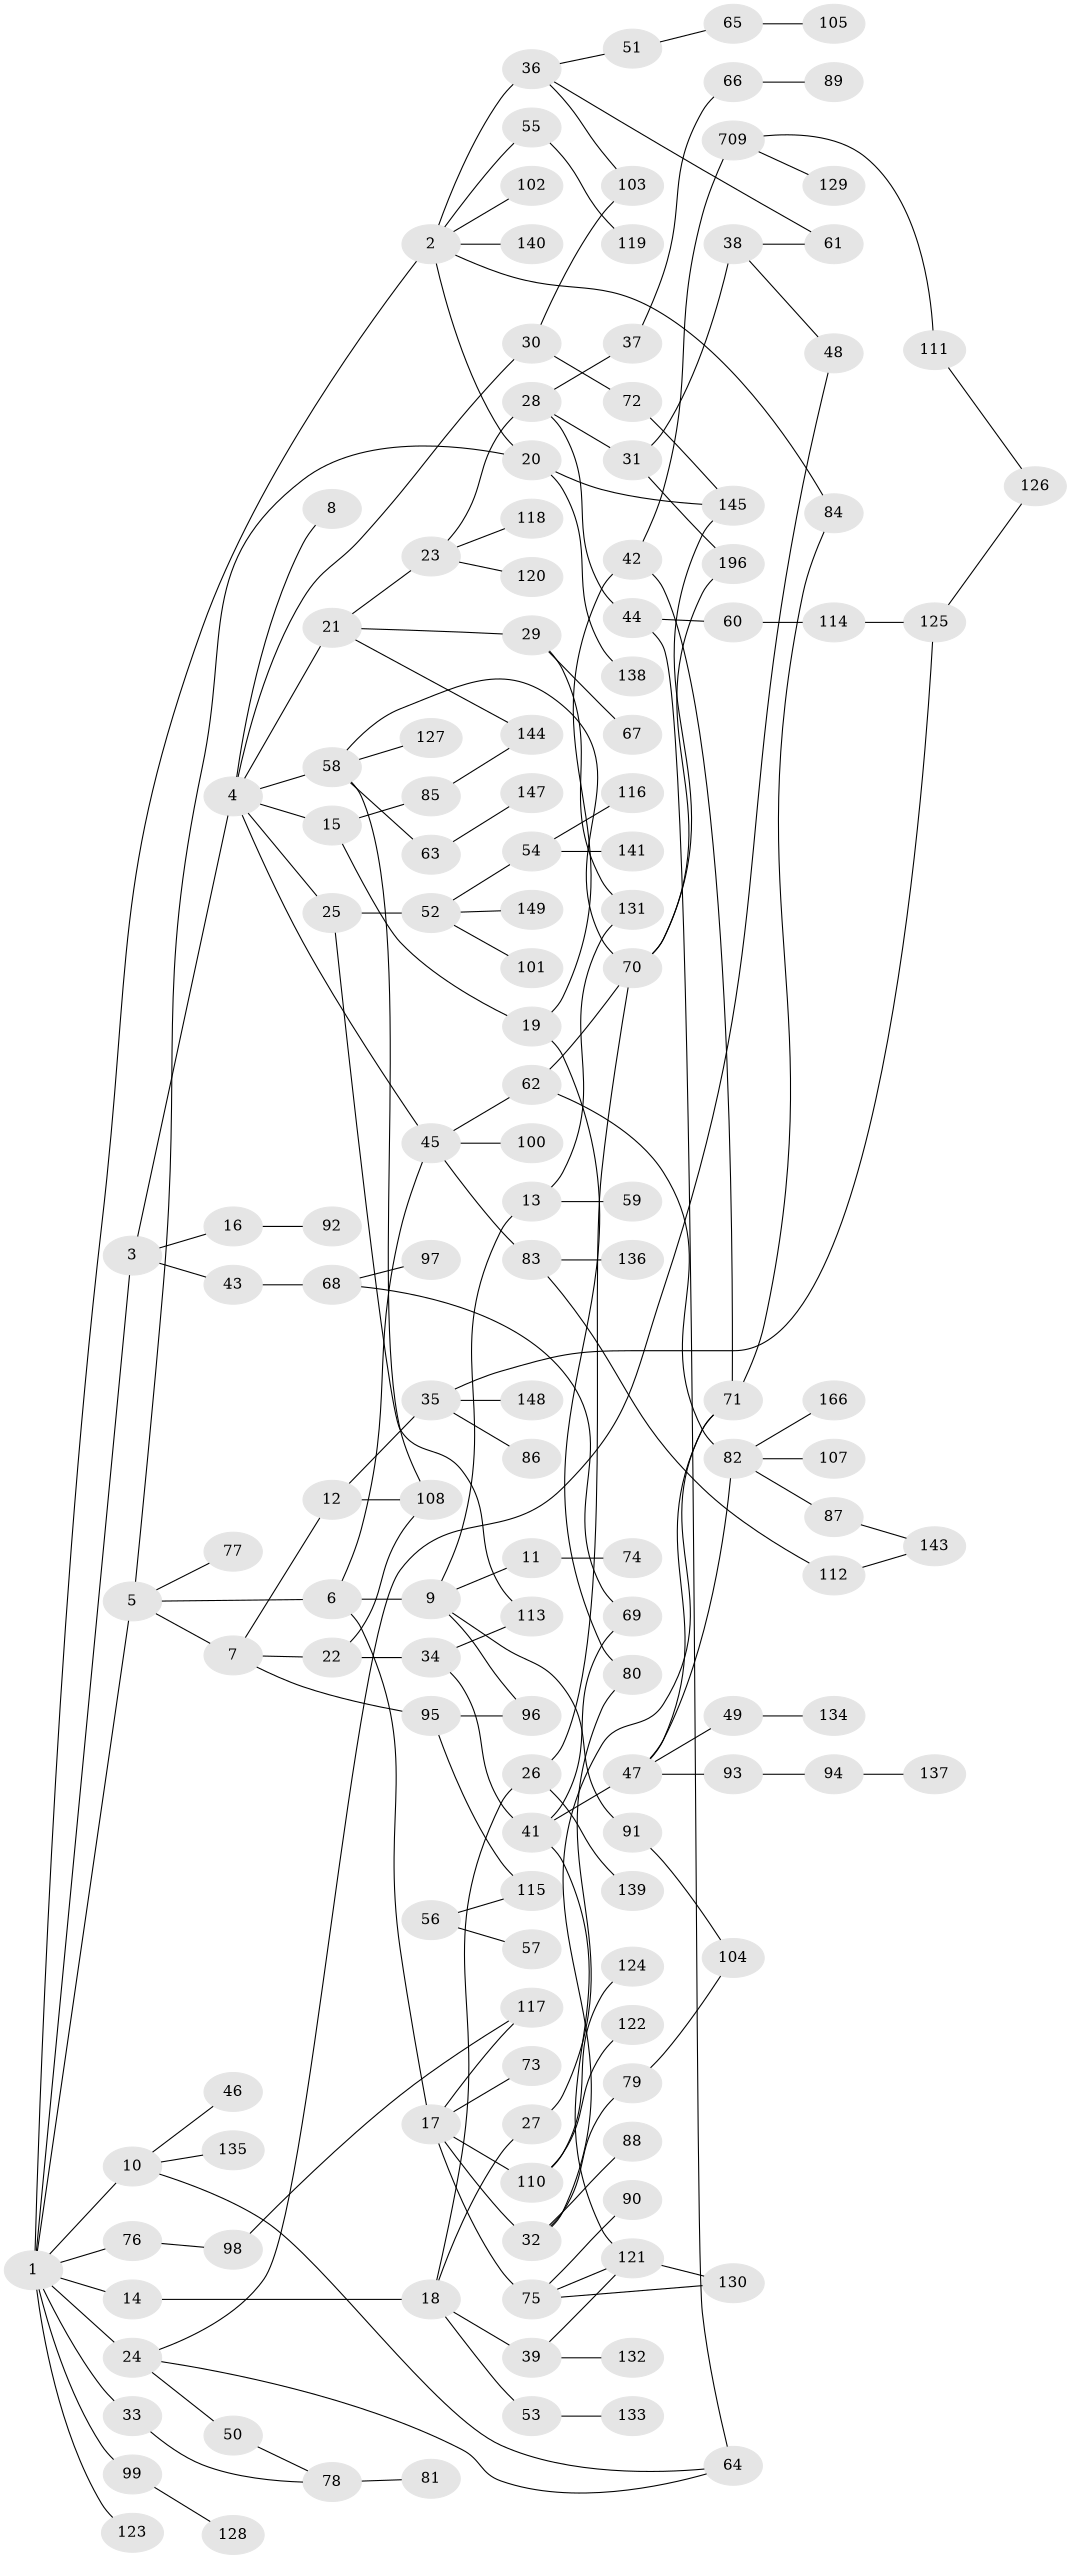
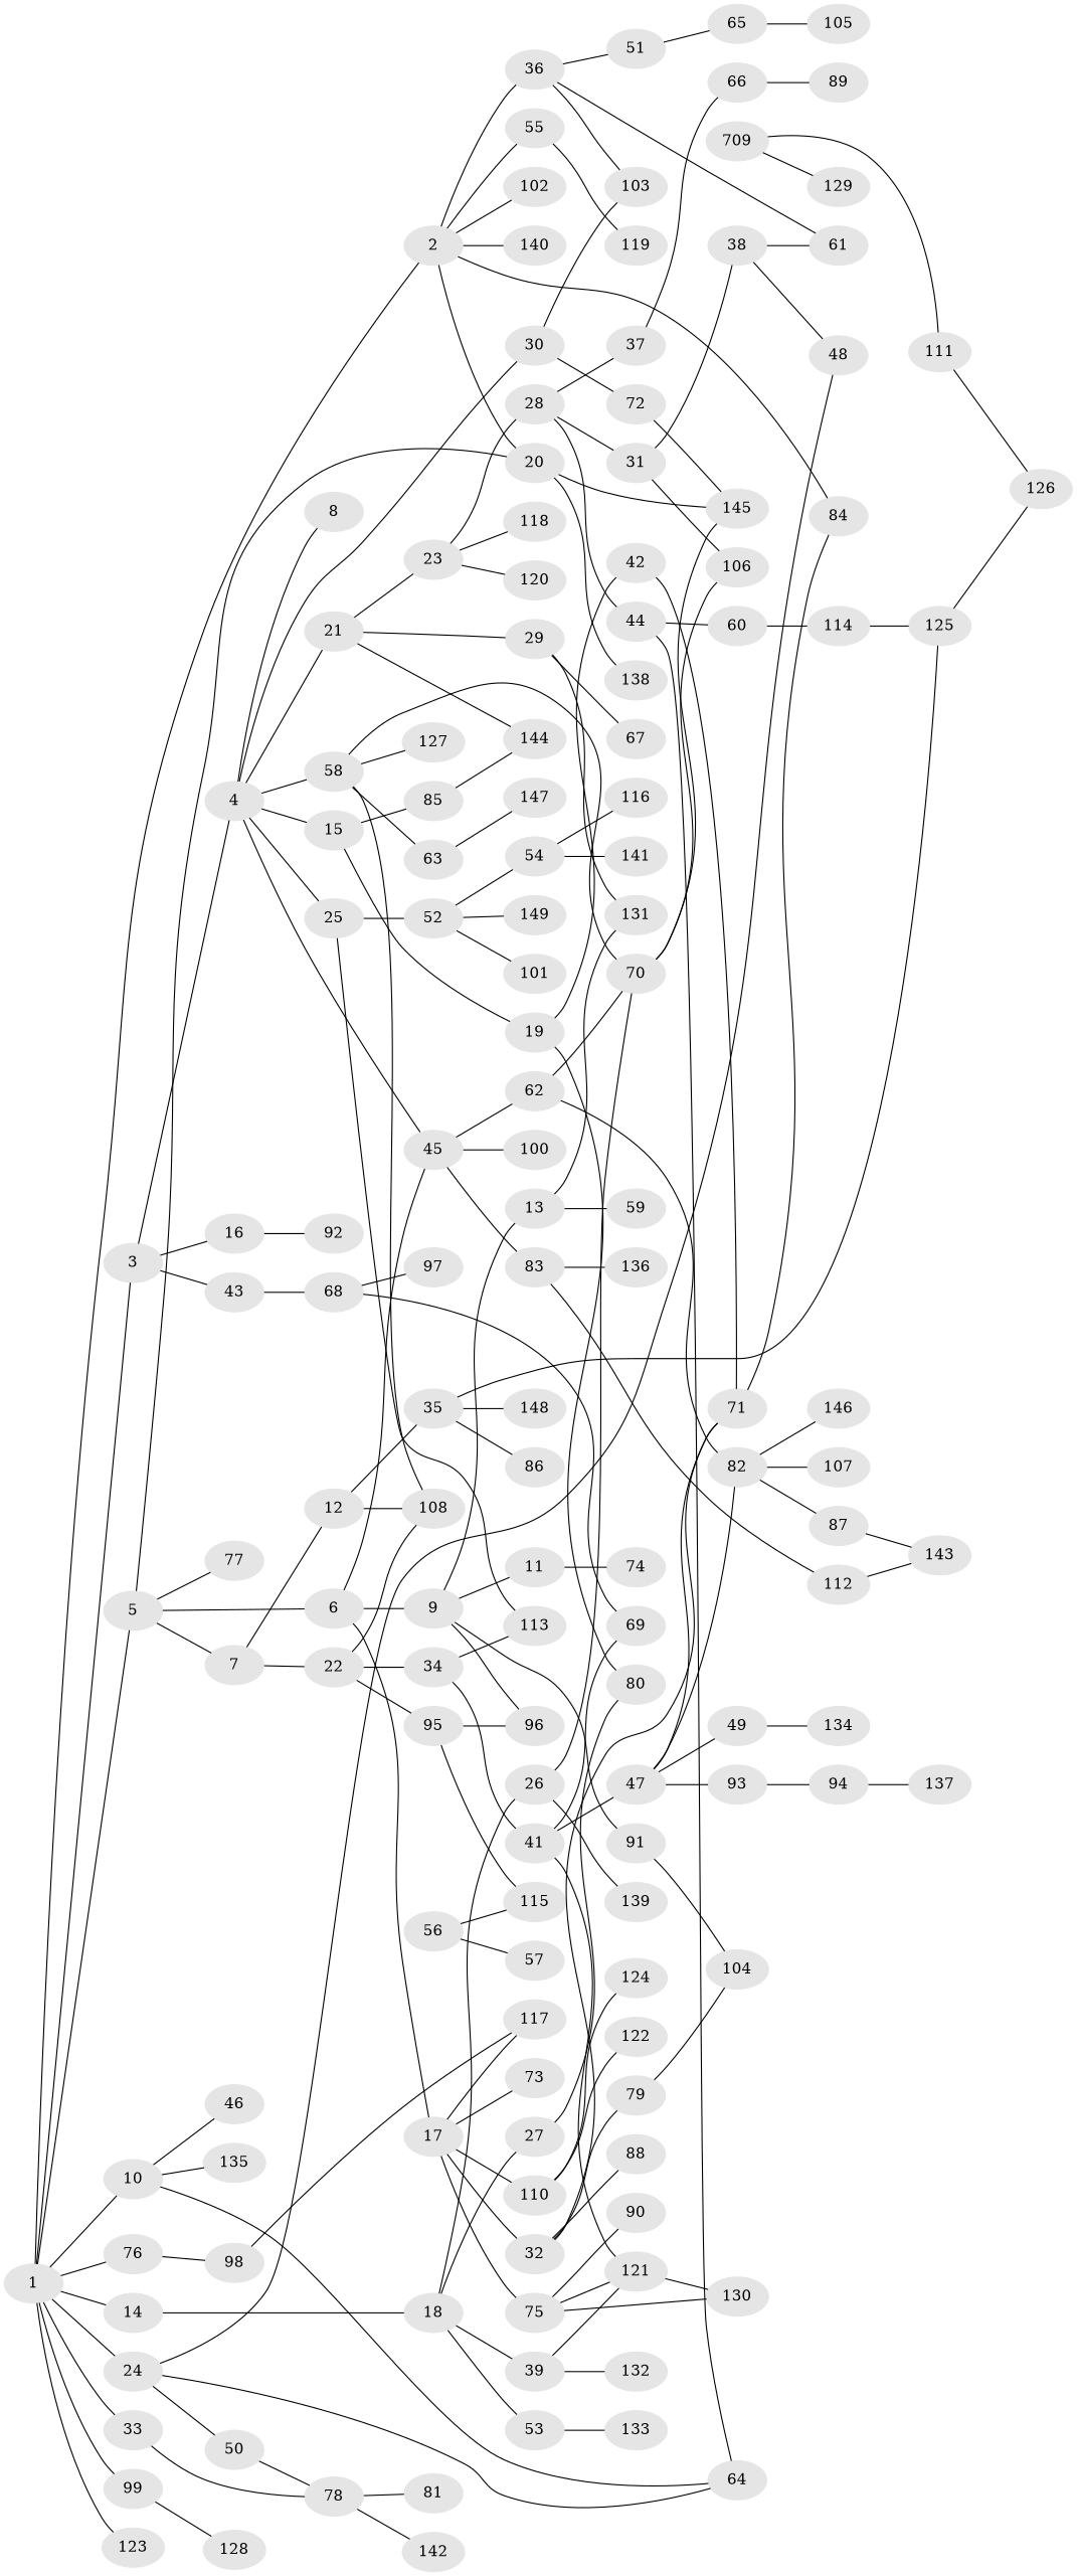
  graph {
    rankdir=LR
    node [color=gray90 style=filled]
    1
    2
    3
    5
    10
    14
    24
    33
    76
    99
    123
    20
    36
    55
    84
    102
    140
    4
    16
    43
    6
    7
    77
    46
    64
    135
    18
    48
    50
    78
    98
    128
    138
    145
    103
    51
    61
    119
    8
    15
    21
    25
    30
    45
    58
    92
    68
    19
    85
    23
    29
    144
    52
    113
    72
    62
    83
    100
    108
    70
    63
    127
    9
    17
    12
    22
    95
    11
    13
    91
    96
    32
    73
    75
    110
    117
    35
    34
    115
    74
    59
    131
    104
    86
    125
    148
    26
    27
    39
    53
    42
    80
    71
    79
    88
    121
    90
    130
    122
    124
    139
    132
    133
    n104 [label=709]
    28
    118
    120
    67
    41
    31
    37
    44
    54
    101
    149
-   106 [label=196]
+   106
    38
    66
    60
    81
+   142
    47
    69
    126
    65
    89
    56
    57
    49
    82
    93
    111
    129
    97
    114
    112
    136
    134
    87
    107
-   146 [label=166]
+   146
    94
    105
    116
    141
    147
    143
    137
    1 -- 2
    1 -- 3
    1 -- 5
    1 -- 10
    1 -- 14
    1 -- 24
    1 -- 33
    1 -- 76
    1 -- 99
    1 -- 123
    2 -- 20
    2 -- 36
    2 -- 55
    2 -- 84
    2 -- 102
    2 -- 140
    3 -- 4
    3 -- 16
    3 -- 43
    5 -- 20
    5 -- 6
    5 -- 7
    5 -- 77
    10 -- 46
    10 -- 64
    10 -- 135
    14 -- 18
    24 -- 64
    24 -- 48
    24 -- 50
    33 -- 78
    76 -- 98
    99 -- 128
    20 -- 138
    20 -- 145
    36 -- 103
    36 -- 51
    36 -- 61
    55 -- 119
    4 -- 8
    4 -- 15
    4 -- 21
    4 -- 25
    4 -- 30
    4 -- 45
    4 -- 58
    16 -- 92
    43 -- 68
    6 -- 45
    6 -- 9
    6 -- 17
    7 -- 12
    7 -- 22
-   7 -- 95
+   22 -- 95
    18 -- 26
    18 -- 27
    18 -- 39
    18 -- 53
    50 -- 78
    78 -- 81
+   78 -- 142
    98 -- 117
    51 -- 65
    15 -- 19
    15 -- 85
    21 -- 23
    21 -- 29
    21 -- 144
    25 -- 52
    25 -- 113
    30 -- 103
    30 -- 72
    45 -- 62
    45 -- 83
    45 -- 100
    58 -- 108
    58 -- 70
    58 -- 63
    58 -- 127
    68 -- 69
    68 -- 97
    19 -- 42
    19 -- 80
    85 -- 144
    23 -- 28
    23 -- 118
    23 -- 120
    29 -- 131
    29 -- 67
    52 -- 54
    52 -- 101
    52 -- 149
    72 -- 145
    62 -- 70
    62 -- 82
    83 -- 112
    83 -- 136
    70 -- 145
    70 -- 106
    63 -- 147
    9 -- 11
    9 -- 13
    9 -- 91
    9 -- 96
    17 -- 32
    17 -- 73
    17 -- 75
    17 -- 110
    17 -- 117
    12 -- 108
    12 -- 35
    22 -- 108
    22 -- 34
    95 -- 96
    95 -- 115
    11 -- 74
    13 -- 59
    13 -- 131
    91 -- 104
    32 -- 71
    32 -- 79
    32 -- 88
    75 -- 121
    75 -- 90
    75 -- 130
    110 -- 122
    110 -- 124
    35 -- 86
    35 -- 125
    35 -- 148
    34 -- 113
    34 -- 41
    125 -- 126
    26 -- 70
    26 -- 139
    27 -- 80
    39 -- 121
    39 -- 132
    53 -- 133
    42 -- 71
-   42 -- n104
    71 -- 84
    79 -- 104
    121 -- 130
    n104 -- 111
    n104 -- 129
    28 -- 31
    28 -- 37
    28 -- 44
    41 -- 121
    41 -- 47
    41 -- 69
    31 -- 106
    31 -- 38
    37 -- 66
    44 -- 64
    44 -- 60
    54 -- 116
    54 -- 141
    38 -- 48
    38 -- 61
    66 -- 89
    60 -- 114
    47 -- 71
    47 -- 49
    47 -- 82
    47 -- 93
    65 -- 105
    56 -- 115
    56 -- 57
    49 -- 134
    82 -- 87
    82 -- 107
    82 -- 146
    93 -- 94
    111 -- 126
    114 -- 125
    112 -- 143
    87 -- 143
    94 -- 137
  }
